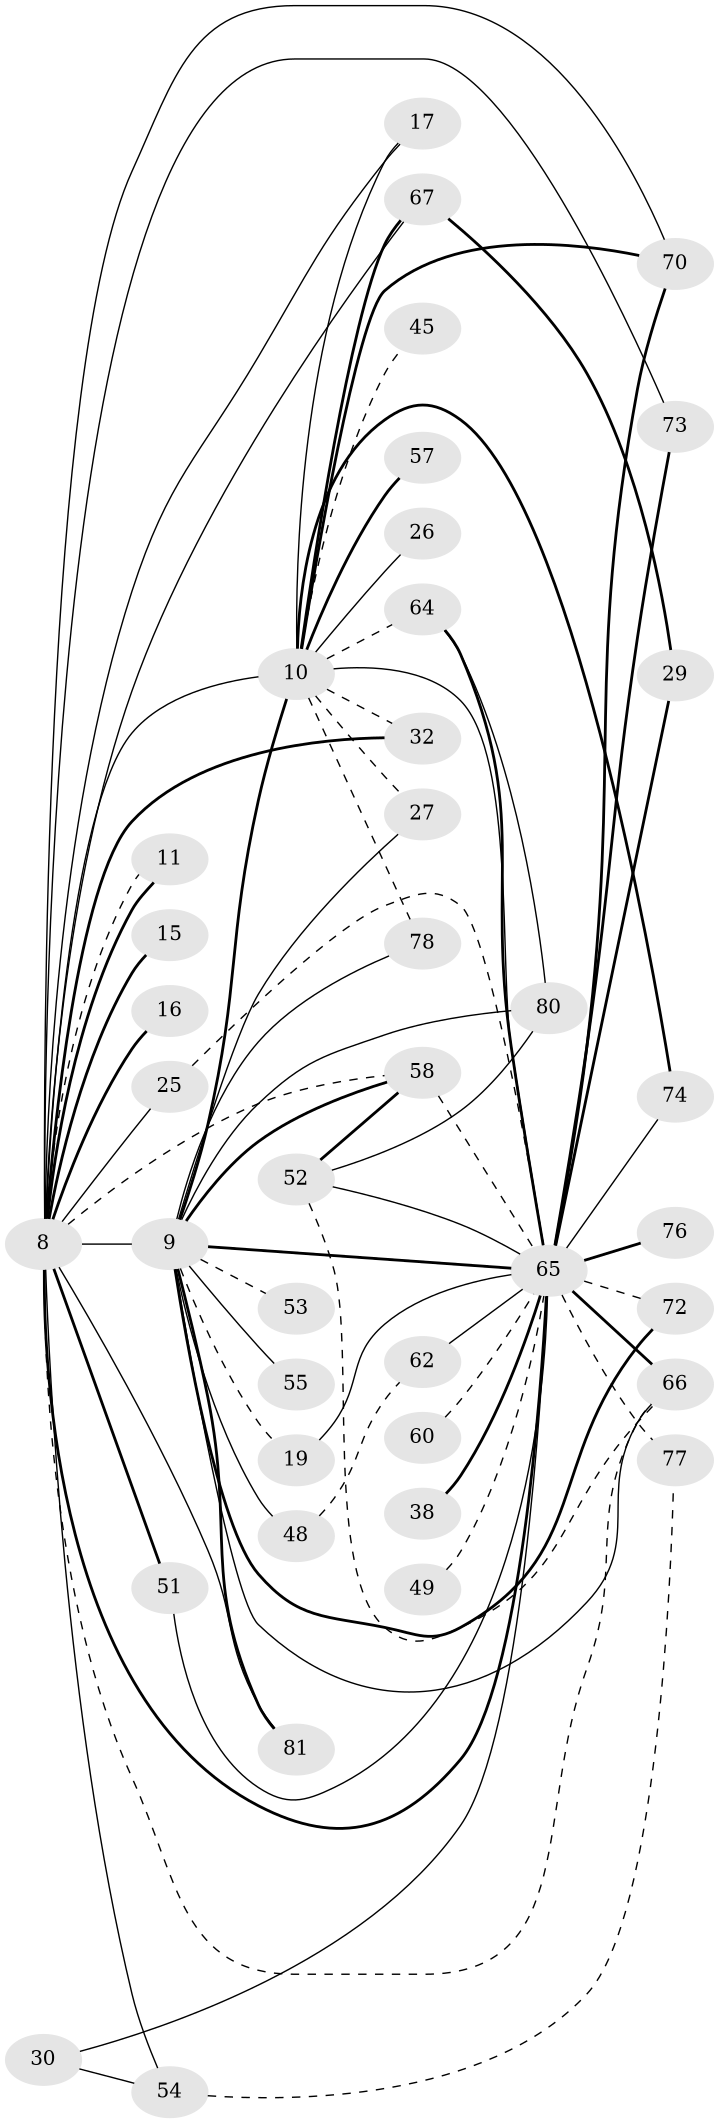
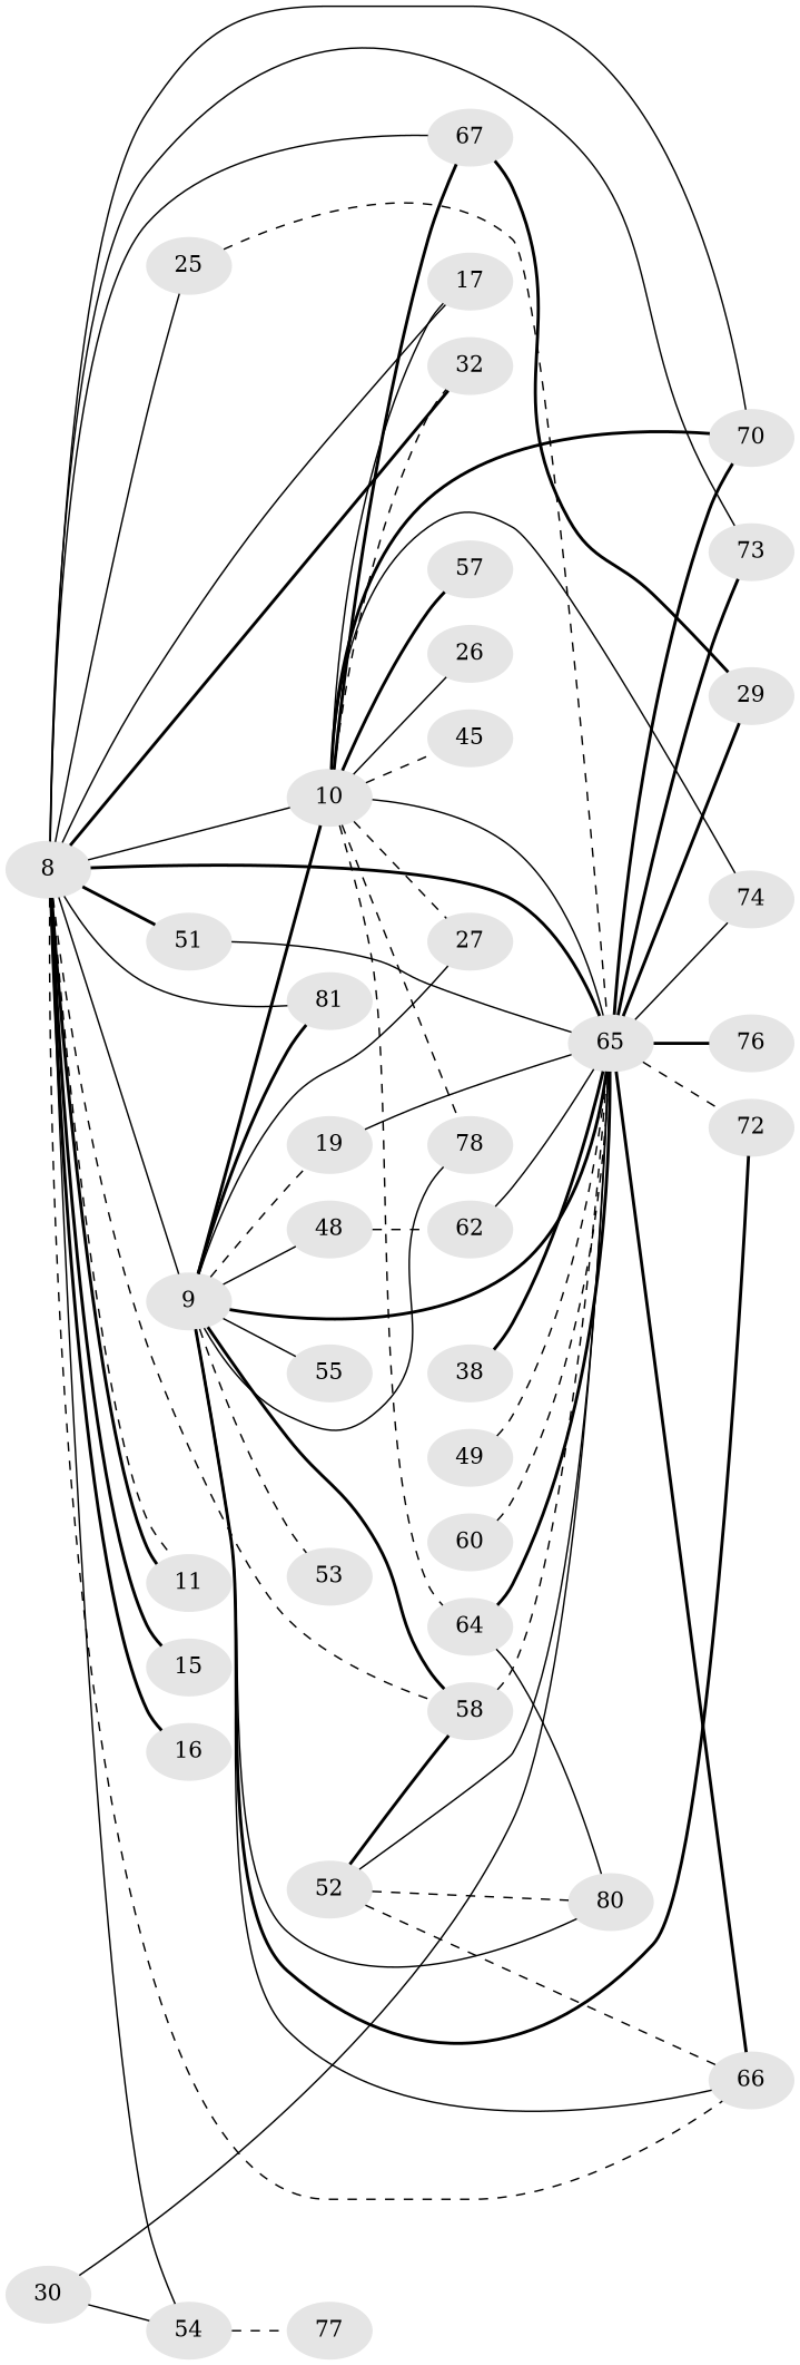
  graph {
    rankdir=LR
    node [color=gray90 style=filled]
    edge [style=solid]
    8 [super="+3"]
    9 [super="+4"]
    10 [super="+7"]
    11
    15
    16
    17
    25
    32
    51
    54 [super="+21"]
    58 [super="+39"]
    65 [super="+28+41+35+59+5+6"]
    66 [super="+46+22+42+50+63"]
    67 [super="+61"]
    70 [super="+20+44+69"]
    73
    81 [super="+43"]
    19
    27
    48 [super="+23"]
    53
    55
    72 [super="+71"]
    78
    80 [super="+37"]
    26
    45
    57
    64 [super="+13+47+24"]
    74
    77 [super="+75+56"]
    76
    n34 [label=29]
    62
    30
    38
    49
    52 [super="+33"]
    60
    8 -- 9 [weight=4]
    8 -- 10 [weight=4]
    8 -- 11 [style=bold]
    8 -- 11 [style=dashed]
    8 -- 15 [style=bold weight=2]
    8 -- 16 [style=bold weight=2]
    8 -- 17
    8 -- 25
    8 -- 32 [style=bold]
    8 -- 51 [style=bold]
    8 -- 54 [weight=3]
    8 -- 58 [style=dashed weight=2]
    8 -- 65 [style=bold weight=11]
    8 -- 66 [style=dashed weight=3]
    8 -- 67 [weight=2]
    8 -- 70
    8 -- 73
    8 -- 81 [weight=2]
    9 -- 10 [style=bold weight=4]
    9 -- 58 [style=bold]
    9 -- 65 [style=bold weight=10]
    9 -- 66
    9 -- 81 [style=bold]
    9 -- 19 [style=dashed]
    9 -- 27
    9 -- 48 [weight=3]
    9 -- 53 [style=dashed weight=2]
    9 -- 55
    9 -- 72 [style=bold]
    9 -- 78
    9 -- 80
    10 -- 17
    10 -- 32 [style=dashed]
    10 -- 65 [weight=9]
    10 -- 67 [style=bold]
    10 -- 70 [style=bold weight=3]
    10 -- 27 [style=dashed]
    10 -- 78 [style=dashed]
    10 -- 26 [weight=2]
    10 -- 45 [style=dashed weight=2]
    10 -- 57 [style=bold weight=2]
    10 -- 64 [style=dashed weight=3]
-   10 -- 74 [style=bold]
+   10 -- 74
    25 -- 65 [style=dashed]
    51 -- 65
    54 -- 77 [style=dashed]
    58 -- 65 [style=dashed weight=2]
    65 -- 66 [style=bold weight=3]
    65 -- 70 [style=bold weight=2]
    65 -- 73 [style=bold]
    65 -- 72 [style=dashed weight=2]
    65 -- 74
-   65 -- 77 [style=dashed weight=5]
    65 -- 76 [style=bold weight=2]
    65 -- n34 [style=bold]
    67 -- n34 [style=bold]
    19 -- 65
    48 -- 62 [style=dashed]
    64 -- 65 [style=bold]
    64 -- 80
    62 -- 65
    30 -- 54
    30 -- 65
    38 -- 65 [style=bold weight=2]
    49 -- 65 [style=dashed weight=2]
    52 -- 58 [style=bold]
    52 -- 65
    52 -- 66 [style=dashed weight=2]
-   52 -- 80
+   52 -- 80 [style=dashed]
    60 -- 65 [style=dashed weight=2]
  }
